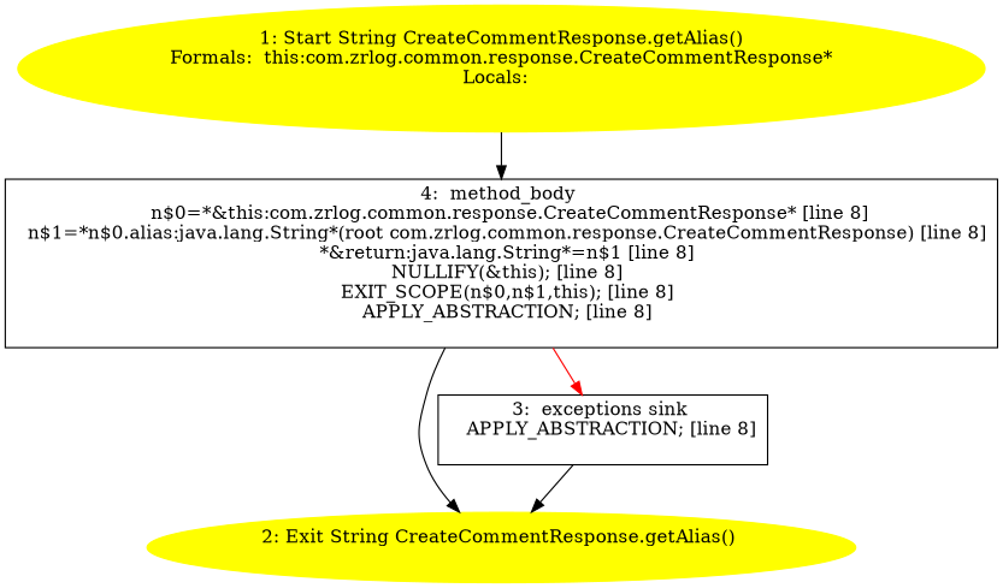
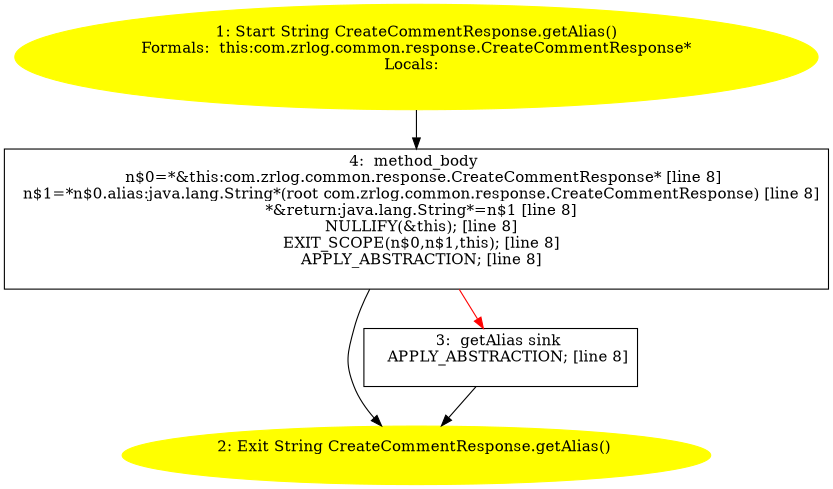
  digraph {
    n1 [color=yellow label="1: Start String CreateCommentResponse.getAlias()\nFormals:  this:com.zrlog.common.response.CreateCommentResponse*\nLocals:  \n  " style=filled]
    n2 [label="4:  method_body \n   n$0=*&this:com.zrlog.common.response.CreateCommentResponse* [line 8]\n  n$1=*n$0.alias:java.lang.String*(root com.zrlog.common.response.CreateCommentResponse) [line 8]\n  *&return:java.lang.String*=n$1 [line 8]\n  NULLIFY(&this); [line 8]\n  EXIT_SCOPE(n$0,n$1,this); [line 8]\n  APPLY_ABSTRACTION; [line 8]\n " shape=box]
    n3 [color=yellow label="2: Exit String CreateCommentResponse.getAlias() \n  " style=filled]
-   n4 [label="3:  exceptions sink \n   APPLY_ABSTRACTION; [line 8]\n " shape=box]
+   n4 [label="3:  getAlias sink \n   APPLY_ABSTRACTION; [line 8]\n " shape=box]
    n1 -> n2
    n2 -> n3
    n2 -> n4 [color=red]
    n4 -> n3
  }
